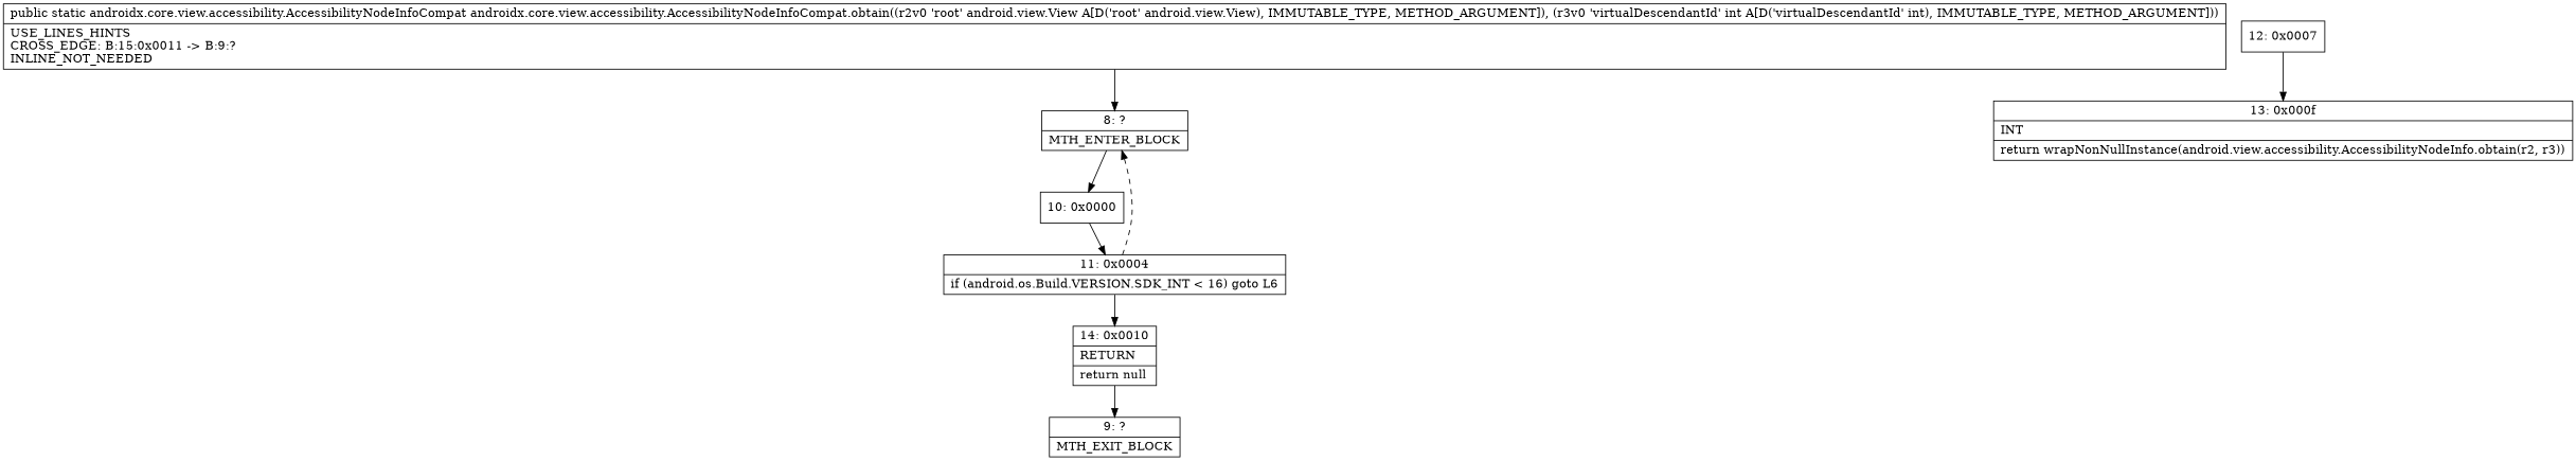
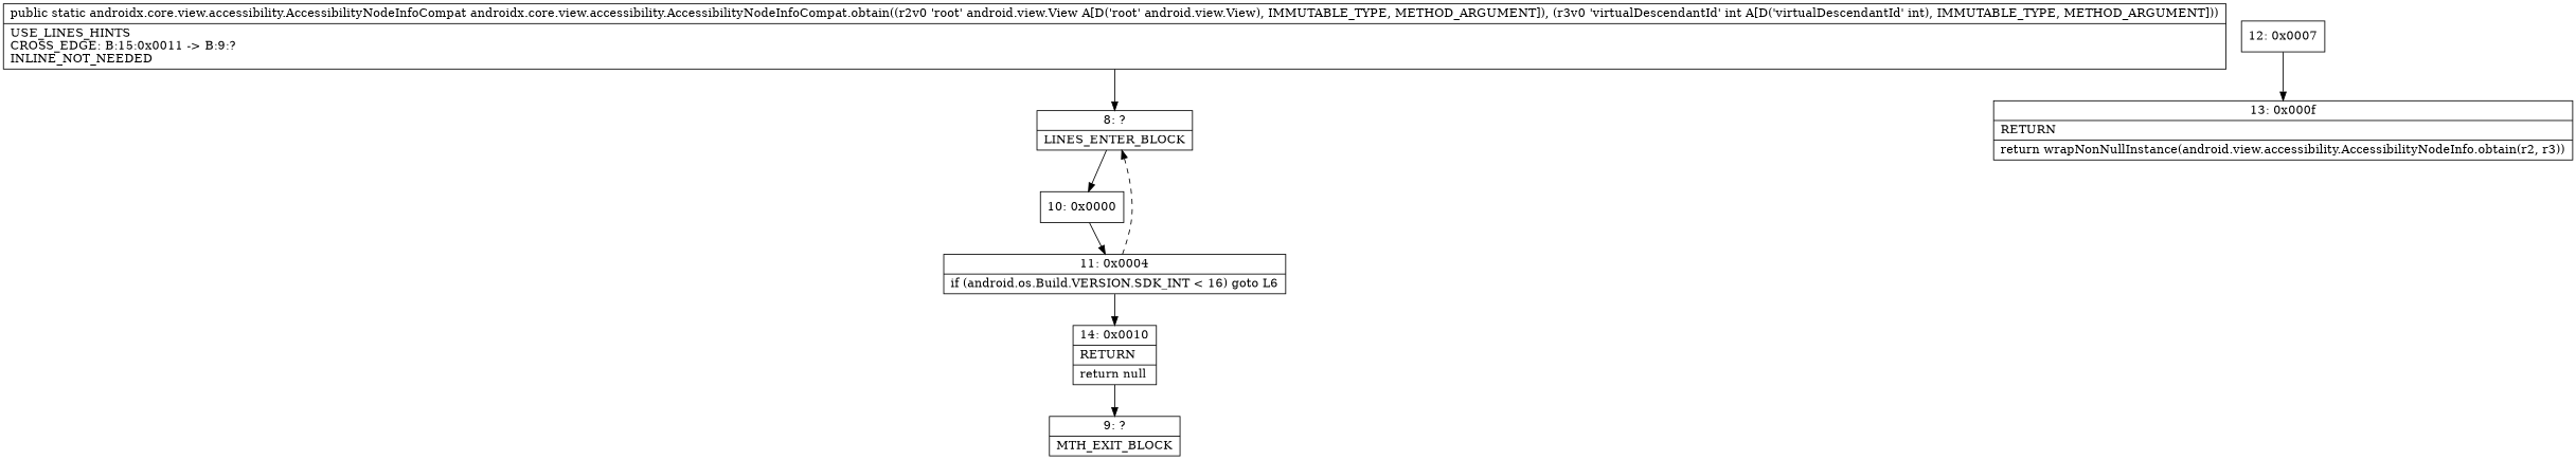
  digraph {
    node [shape=record]
-   n1 [label="{8\:\ ?|MTH_ENTER_BLOCK\l}"]
+   n1 [label="{8\:\ ?|LINES_ENTER_BLOCK\l}"]
    n2 [label="{10\:\ 0x0000}"]
    n3 [label="{11\:\ 0x0004|if (android.os.Build.VERSION.SDK_INT \< 16) goto L6\l}"]
    n4 [label="{14\:\ 0x0010|RETURN\l|return null\l}"]
    n5 [label="{12\:\ 0x0007}"]
-   n6 [label="{13\:\ 0x000f|INT\l|return wrapNonNullInstance(android.view.accessibility.AccessibilityNodeInfo.obtain(r2, r3))\l}"]
+   n6 [label="{13\:\ 0x000f|RETURN\l|return wrapNonNullInstance(android.view.accessibility.AccessibilityNodeInfo.obtain(r2, r3))\l}"]
    n7 [label="{9\:\ ?|MTH_EXIT_BLOCK\l}"]
    n8 [label="{public static androidx.core.view.accessibility.AccessibilityNodeInfoCompat androidx.core.view.accessibility.AccessibilityNodeInfoCompat.obtain((r2v0 'root' android.view.View A[D('root' android.view.View), IMMUTABLE_TYPE, METHOD_ARGUMENT]), (r3v0 'virtualDescendantId' int A[D('virtualDescendantId' int), IMMUTABLE_TYPE, METHOD_ARGUMENT]))  | USE_LINES_HINTS\lCROSS_EDGE: B:15:0x0011 \-\> B:9:?\lINLINE_NOT_NEEDED\l}"]
    n1 -> n2
    n2 -> n3
    n3 -> n1 [style=dashed]
    n3 -> n4
    n4 -> n7
    n5 -> n6
    n8 -> n1
  }
